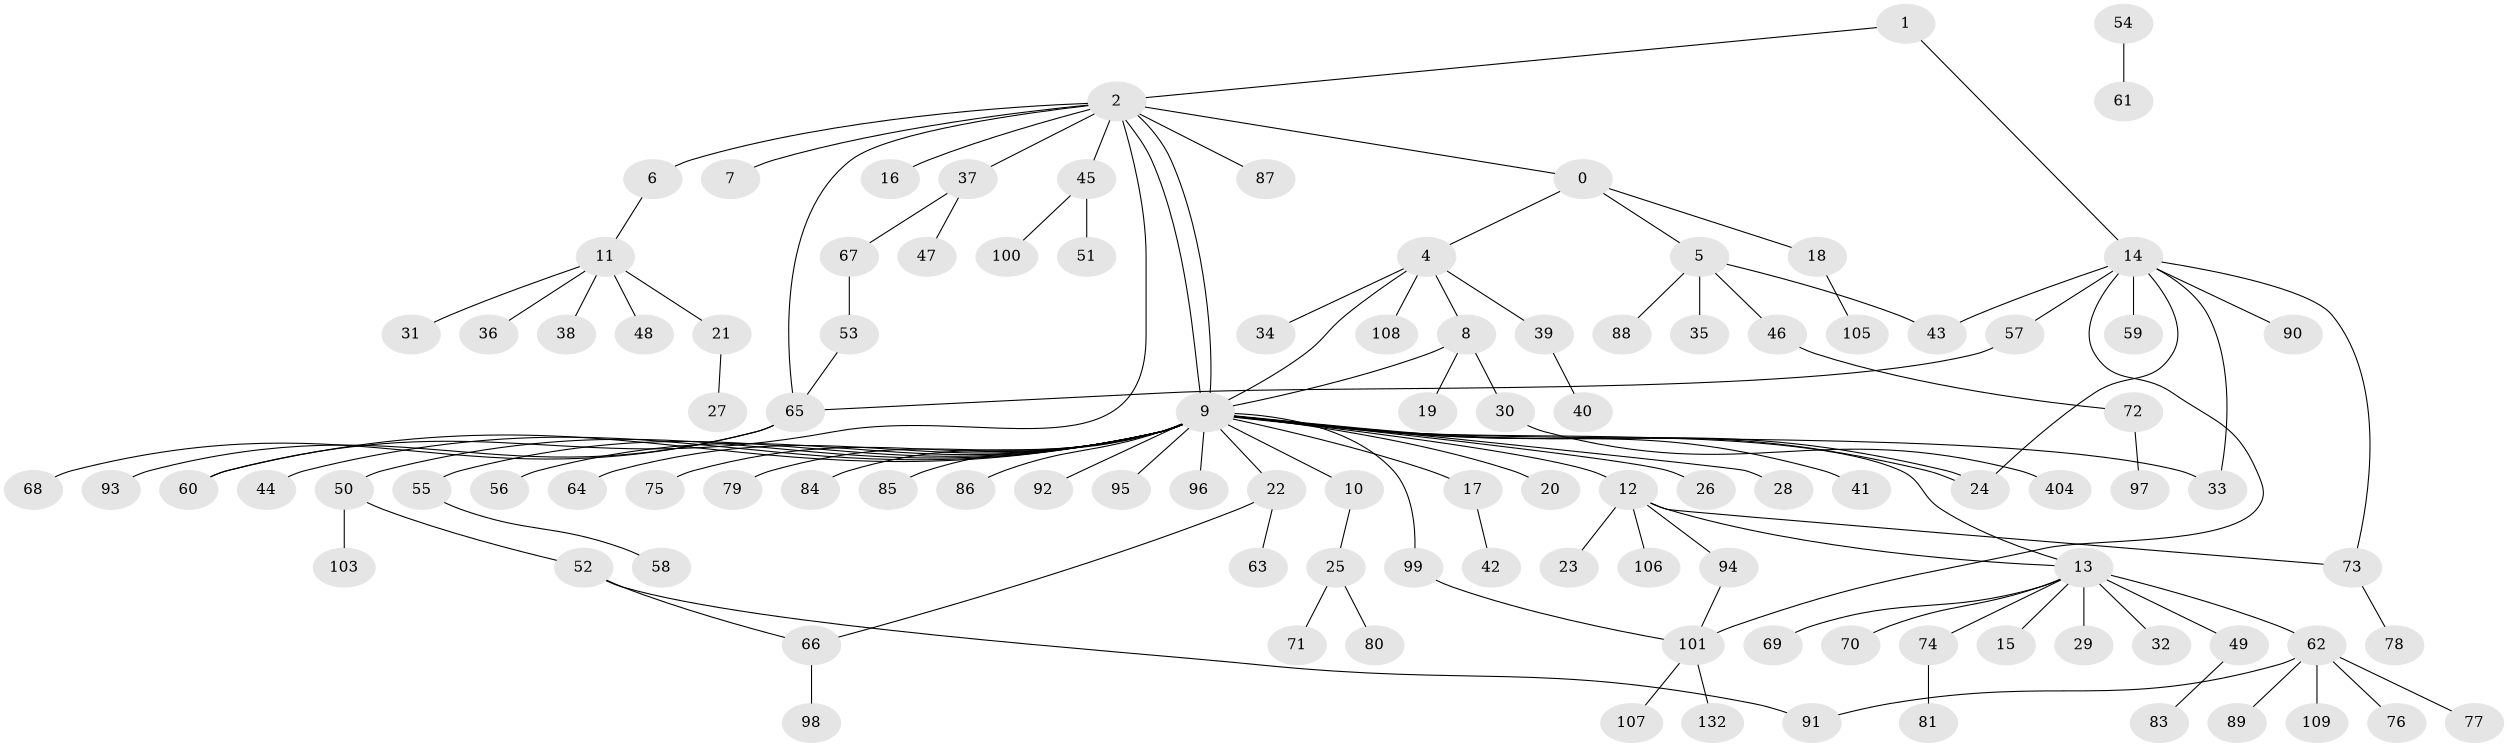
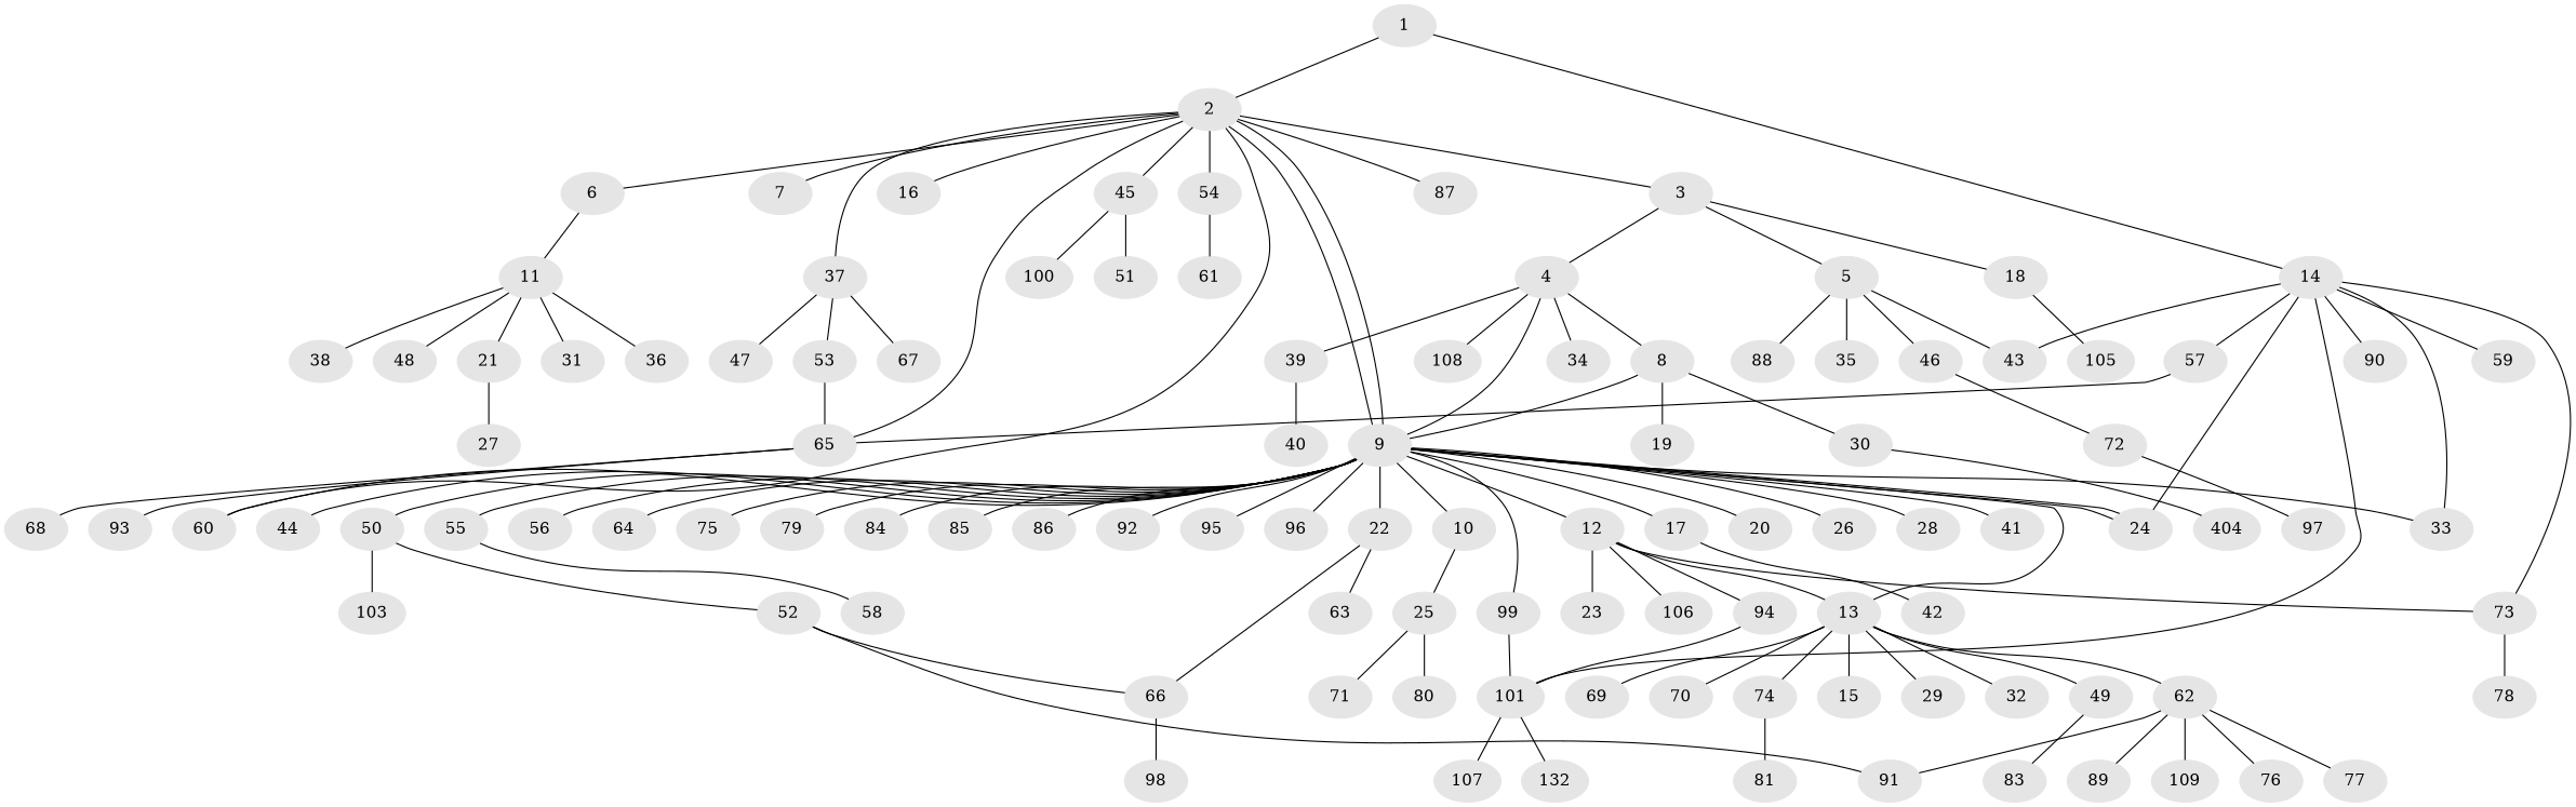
  graph {
    node [color=gray90 style=filled]
    1
    2
    14
-   3 [label=0]
+   3
    6
    7
    9
    16
    37
    45
    54
    60
    65
    87
    24
    33
    90
    73
    43
    57
    59
    101
    4
    5
    18
    11
    10
    12
    13
    17
    20
    22
    26
    28
    41
    44
    50
    55
    56
    64
    75
    79
    84
    85
    86
    92
    95
    96
    99
    47
    53
    67
    51
    100
    61
    68
    93
    8
    34
    39
    108
    35
    46
    88
    105
    19
    30
    40
    72
    21
    31
    36
    38
    48
    n75 [label=404]
    25
    23
    94
    106
    15
    29
    32
    49
    62
    69
    70
    74
    42
    63
    66
    52
    103
    58
    71
    80
    27
    78
    83
    91
    76
    77
    89
    109
    81
    n105 [label=132]
    107
    98
    97
    1 -- 2
    1 -- 14
    2 -- 3
    2 -- 6
    2 -- 7
    2 -- 9
    2 -- 9
    2 -- 16
    2 -- 37
    2 -- 45
+   2 -- 54
    2 -- 60
    2 -- 65
    2 -- 87
    14 -- 24
    14 -- 33
    14 -- 90
    14 -- 73
    14 -- 43
    14 -- 57
    14 -- 59
    14 -- 101
    3 -- 4
    3 -- 5
    3 -- 18
    6 -- 11
    9 -- 60
    9 -- 24
    9 -- 24
    9 -- 33
    9 -- 10
    9 -- 12
    9 -- 13
    9 -- 17
    9 -- 20
    9 -- 22
    9 -- 26
    9 -- 28
    9 -- 41
    9 -- 44
    9 -- 50
    9 -- 55
    9 -- 56
    9 -- 64
    9 -- 75
    9 -- 79
    9 -- 84
    9 -- 85
    9 -- 86
    9 -- 92
    9 -- 95
    9 -- 96
    9 -- 99
    37 -- 47
-   67 -- 53
+   37 -- 53
    37 -- 67
    45 -- 51
    45 -- 100
    54 -- 61
    65 -- 68
    65 -- 93
    73 -- 78
    57 -- 65
    101 -- n105
    101 -- 107
    4 -- 9
    4 -- 8
    4 -- 34
    4 -- 39
    4 -- 108
    5 -- 43
    5 -- 35
    5 -- 46
    5 -- 88
    18 -- 105
    11 -- 21
    11 -- 31
    11 -- 36
    11 -- 38
    11 -- 48
    10 -- 25
    12 -- 73
    12 -- 13
    12 -- 23
    12 -- 94
    12 -- 106
    13 -- 15
    13 -- 29
    13 -- 32
    13 -- 49
    13 -- 62
    13 -- 69
    13 -- 70
    13 -- 74
    17 -- 42
    22 -- 63
    22 -- 66
    50 -- 52
    50 -- 103
    55 -- 58
    99 -- 101
    53 -- 65
    8 -- 9
    8 -- 19
    8 -- 30
    39 -- 40
    46 -- 72
    30 -- n75
    72 -- 97
    21 -- 27
    25 -- 71
    25 -- 80
    94 -- 101
    49 -- 83
    62 -- 91
    62 -- 76
    62 -- 77
    62 -- 89
    62 -- 109
    74 -- 81
    66 -- 98
    52 -- 66
    52 -- 91
  }
